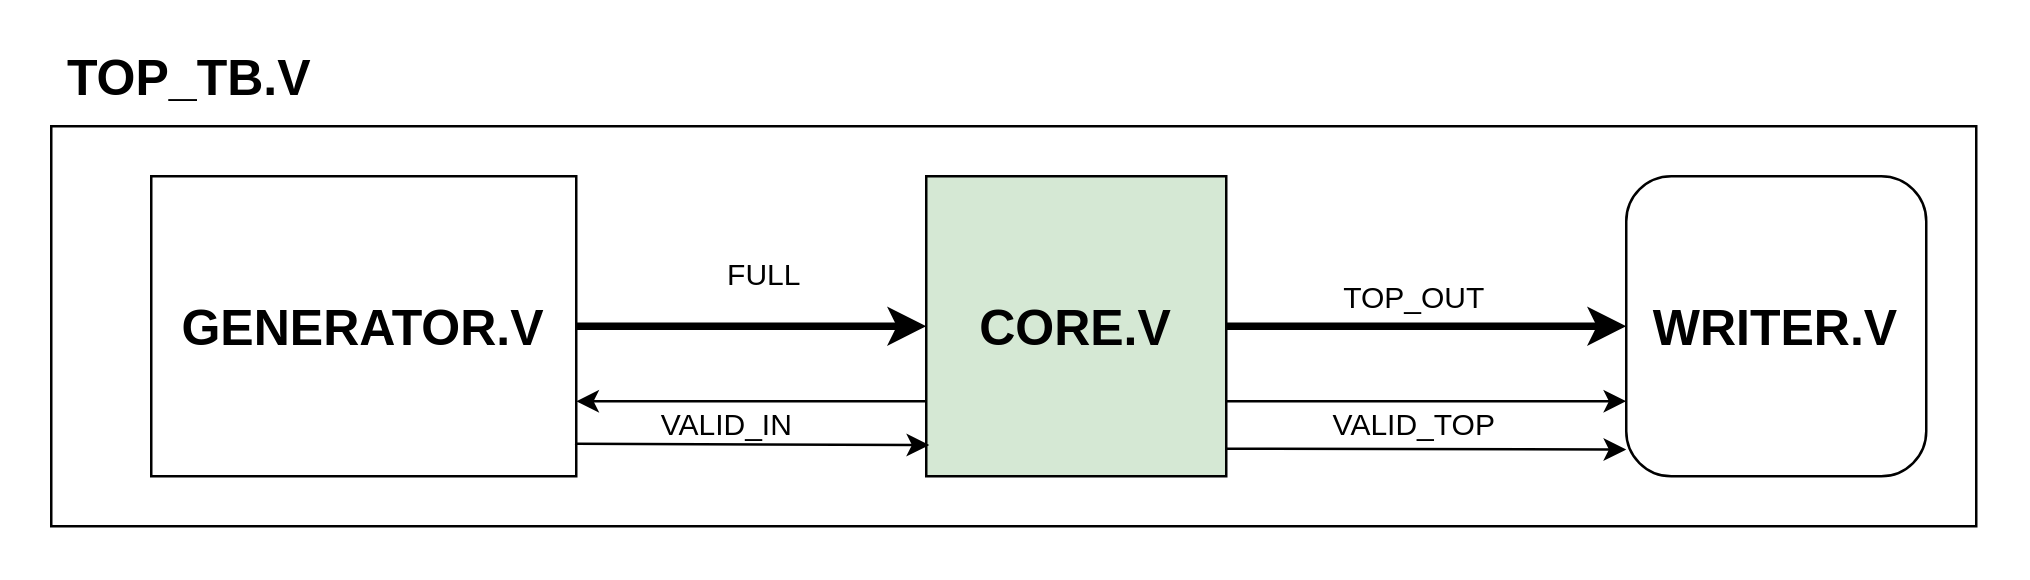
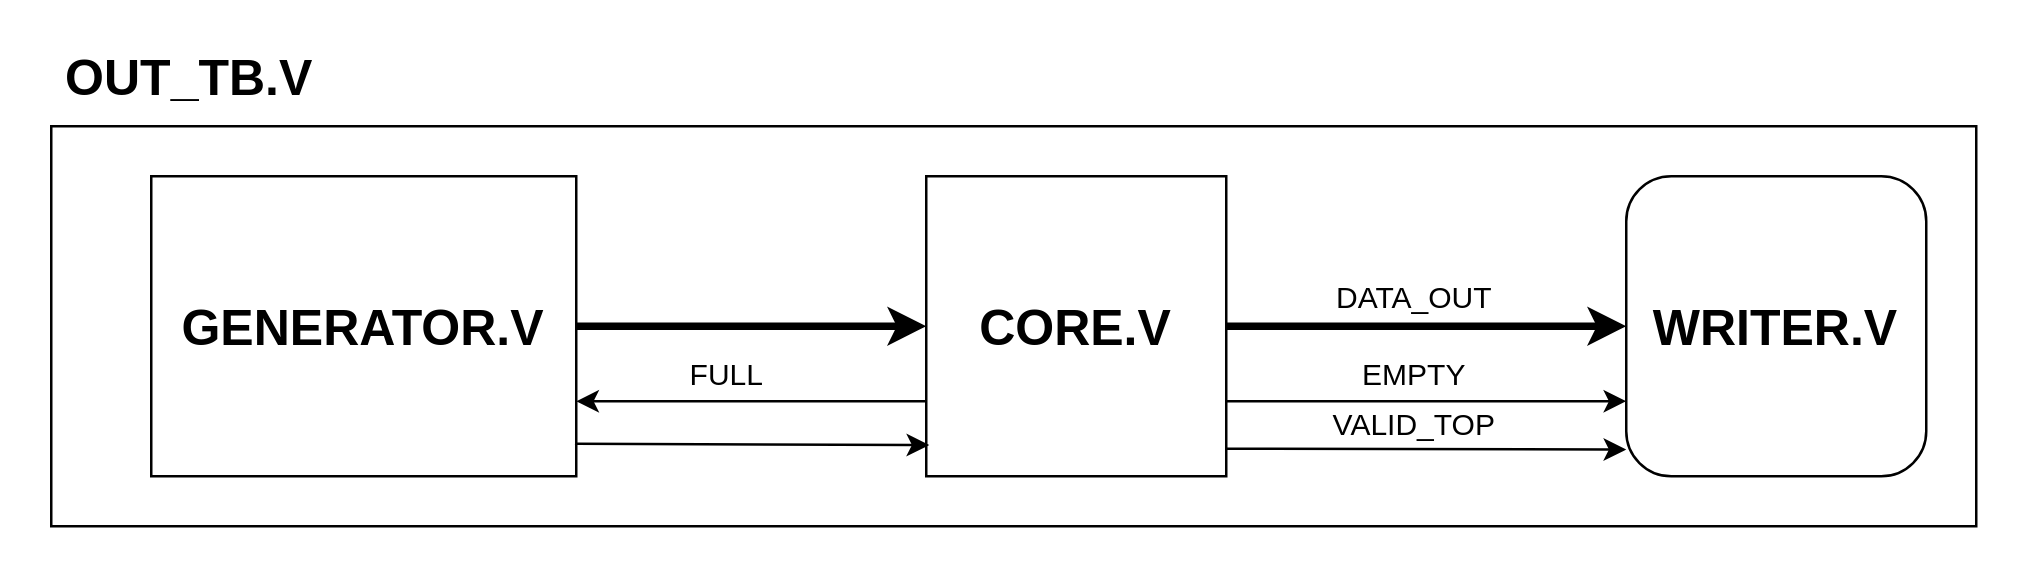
  <mxCell id="0" />
  <mxCell id="1" parent="0" />
  <mxCell id="2" value="" style="rounded=0;whiteSpace=wrap;html=1;fillColor=none;" vertex="1" parent="1"><mxGeometry x="20" y="50" width="770" height="160" as="geometry" /></mxCell>
  <mxCell id="3" value="" style="edgeStyle=orthogonalEdgeStyle;rounded=0;orthogonalLoop=1;jettySize=auto;html=1;strokeWidth=3;" edge="1" parent="1" source="4" target="6"><mxGeometry relative="1" as="geometry" /></mxCell>
- <mxCell id="4" value="&lt;font style=&quot;font-size: 20px&quot;&gt;&lt;b&gt;CORE.V&lt;/b&gt;&lt;/font&gt;" style="rounded=0;whiteSpace=wrap;html=1;fillColor=#d5e8d4;" vertex="1" parent="1"><mxGeometry x="370" y="70" width="120" height="120" as="geometry" /></mxCell>
+ <mxCell id="4" value="&lt;font style=&quot;font-size: 20px&quot;&gt;&lt;b&gt;CORE.V&lt;/b&gt;&lt;/font&gt;" style="rounded=0;whiteSpace=wrap;html=1;" vertex="1" parent="1"><mxGeometry x="370" y="70" width="120" height="120" as="geometry" /></mxCell>
  <mxCell id="5" style="edgeStyle=orthogonalEdgeStyle;rounded=0;orthogonalLoop=1;jettySize=auto;html=1;exitX=1;exitY=0.75;exitDx=0;exitDy=0;entryX=0;entryY=0.75;entryDx=0;entryDy=0;strokeWidth=1;" edge="1" parent="1" source="4" target="6"><mxGeometry relative="1" as="geometry" /></mxCell>
  <mxCell id="6" value="&lt;font style=&quot;font-size: 20px&quot;&gt;&lt;b&gt;WRITER.V&lt;/b&gt;&lt;/font&gt;" style="whiteSpace=wrap;html=1;rounded=1;" vertex="1" parent="1"><mxGeometry x="650" y="70" width="120" height="120" as="geometry" /></mxCell>
  <mxCell id="7" value="" style="edgeStyle=orthogonalEdgeStyle;rounded=0;orthogonalLoop=1;jettySize=auto;html=1;strokeWidth=3;" edge="1" parent="1" source="9" target="4"><mxGeometry relative="1" as="geometry" /></mxCell>
  <mxCell id="8" style="edgeStyle=orthogonalEdgeStyle;rounded=0;orthogonalLoop=1;jettySize=auto;html=1;exitX=0;exitY=0.75;exitDx=0;exitDy=0;entryX=1;entryY=0.75;entryDx=0;entryDy=0;strokeWidth=1;" edge="1" parent="1" source="4" target="9"><mxGeometry relative="1" as="geometry" /></mxCell>
  <mxCell id="9" value="&lt;font style=&quot;font-size: 20px&quot;&gt;&lt;b&gt;GENERATOR.V&lt;/b&gt;&lt;/font&gt;" style="rounded=0;whiteSpace=wrap;html=1;" vertex="1" parent="1"><mxGeometry x="60" y="70" width="170" height="120" as="geometry" /></mxCell>
- <mxCell id="10" value="TOP_OUT" style="text;html=1;align=center;verticalAlign=middle;resizable=0;points=[];autosize=1;strokeColor=none;" vertex="1" parent="1"><mxGeometry x="525" y="109" width="80" height="20" as="geometry" /></mxCell>
- <mxCell id="11" value="FULL" style="text;html=1;align=center;verticalAlign=middle;resizable=0;points=[];autosize=1;strokeColor=none;" vertex="1" parent="1"><mxGeometry x="285" y="100" width="40" height="20" as="geometry" /></mxCell>
- <mxCell id="13" value="&lt;font style=&quot;font-size: 20px&quot;&gt;&lt;b&gt;TOP_TB.V&lt;/b&gt;&lt;/font&gt;" style="text;html=1;align=center;verticalAlign=middle;resizable=0;points=[];autosize=1;strokeColor=none;" vertex="1" parent="1"><mxGeometry x="20" y="20" width="110" height="20" as="geometry" /></mxCell>
+ <mxCell id="10" value="DATA_OUT" style="text;html=1;align=center;verticalAlign=middle;resizable=0;points=[];autosize=1;strokeColor=none;" vertex="1" parent="1"><mxGeometry x="525" y="109" width="80" height="20" as="geometry" /></mxCell>
+ <mxCell id="11" value="FULL" style="text;html=1;align=center;verticalAlign=middle;resizable=0;points=[];autosize=1;strokeColor=none;" vertex="1" parent="1"><mxGeometry x="270" y="140" width="40" height="20" as="geometry" /></mxCell>
+ <mxCell id="12" value="EMPTY" style="text;html=1;align=center;verticalAlign=middle;resizable=0;points=[];autosize=1;strokeColor=none;" vertex="1" parent="1"><mxGeometry x="535" y="140" width="60" height="20" as="geometry" /></mxCell>
+ <mxCell id="13" value="&lt;font style=&quot;font-size: 20px&quot;&gt;&lt;b&gt;OUT_TB.V&lt;/b&gt;&lt;/font&gt;" style="text;html=1;align=center;verticalAlign=middle;resizable=0;points=[];autosize=1;strokeColor=none;" vertex="1" parent="1"><mxGeometry x="20" y="20" width="110" height="20" as="geometry" /></mxCell>
  <mxCell id="14" value="" style="endArrow=classic;html=1;strokeWidth=1;entryX=0.01;entryY=0.896;entryDx=0;entryDy=0;entryPerimeter=0;exitX=0.997;exitY=0.892;exitDx=0;exitDy=0;exitPerimeter=0;" edge="1" parent="1" source="9" target="4"><mxGeometry width="50" height="50" relative="1" as="geometry"><mxPoint x="212" y="176" as="sourcePoint" /><mxPoint x="340" y="160" as="targetPoint" /></mxGeometry></mxCell>
- <mxCell id="15" value="VALID_IN" style="text;html=1;align=center;verticalAlign=middle;resizable=0;points=[];autosize=1;strokeColor=none;" vertex="1" parent="1"><mxGeometry x="255" y="160" width="70" height="20" as="geometry" /></mxCell>
  <mxCell id="16" value="" style="endArrow=classic;html=1;strokeWidth=1;entryX=0;entryY=0.911;entryDx=0;entryDy=0;entryPerimeter=0;" edge="1" parent="1" target="6"><mxGeometry width="50" height="50" relative="1" as="geometry"><mxPoint x="490" y="179" as="sourcePoint" /><mxPoint x="490" y="160" as="targetPoint" /></mxGeometry></mxCell>
  <mxCell id="17" value="VALID_TOP" style="text;html=1;align=center;verticalAlign=middle;resizable=0;points=[];autosize=1;strokeColor=none;" vertex="1" parent="1"><mxGeometry x="525" y="160" width="80" height="20" as="geometry" /></mxCell>
